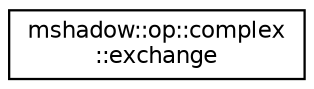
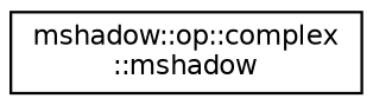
  digraph {
    rankdir=LR
-   n1 [color=black fillcolor=white fontname=Helvetica fontsize=10 height=0.2 label="mshadow::op::complex\l::exchange" shape=record style=filled width=0.4]
+   n1 [color=black fillcolor=white fontname=Helvetica fontsize=10 height=0.2 label="mshadow::op::complex\l::mshadow" shape=record style=filled width=0.4]
  }
